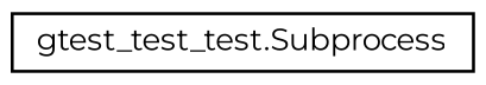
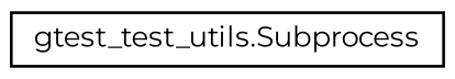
  digraph {
    rankdir=LR
    fontname=Montserrat
-   n1 [color=black fillcolor=white fontname=Montserrat fontsize=10 height=0.2 label="gtest_test_test.Subprocess" shape=record style=filled width=0.4]
+   n1 [color=black fillcolor=white fontname=Montserrat fontsize=10 height=0.2 label="gtest_test_utils.Subprocess" shape=record style=filled width=0.4]
  }
